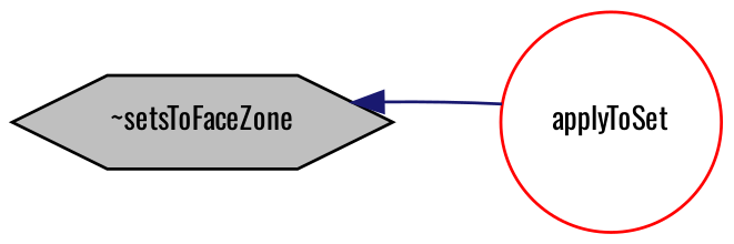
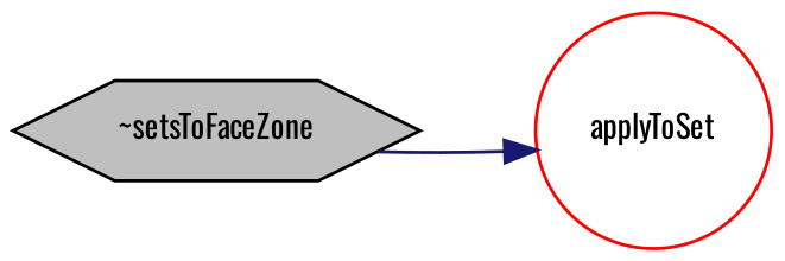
  digraph {
    rankdir=LR
    fontname=Oswald
    node [fontname=Oswald fontsize=10]
    n1 [color=black fillcolor=grey75 fontcolor=black height=0.2 label="~setsToFaceZone" shape=hexagon style=filled width=0.4]
    n2 [color=red height=0.2 label=applyToSet shape=circle width=0.4]
-   n2 -> n1 [color=midnightblue fontname=Oswald fontsize=10 labelfontname=Helvetica labelfontsize=10 style=solid]
+   n1 -> n2 [color=midnightblue fontname=Oswald fontsize=10 labelfontname=Helvetica labelfontsize=10 style=solid]
  }
